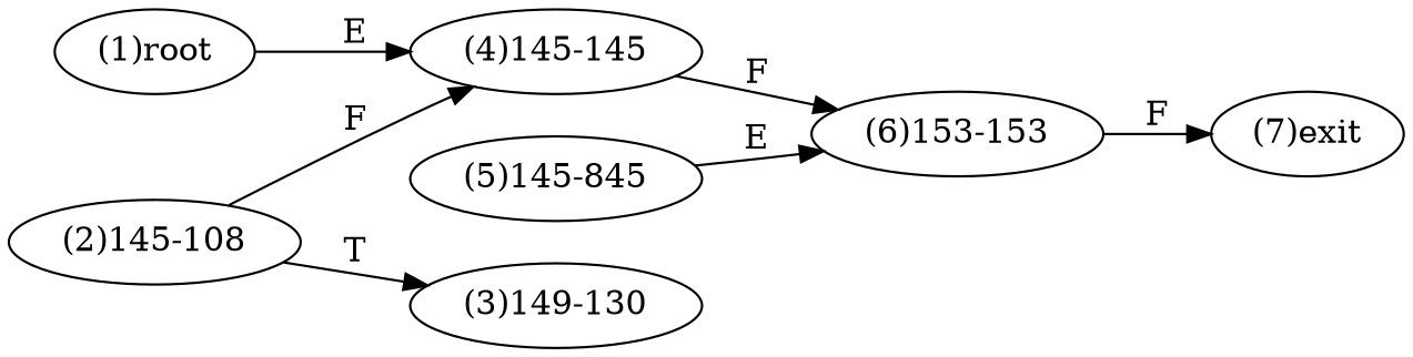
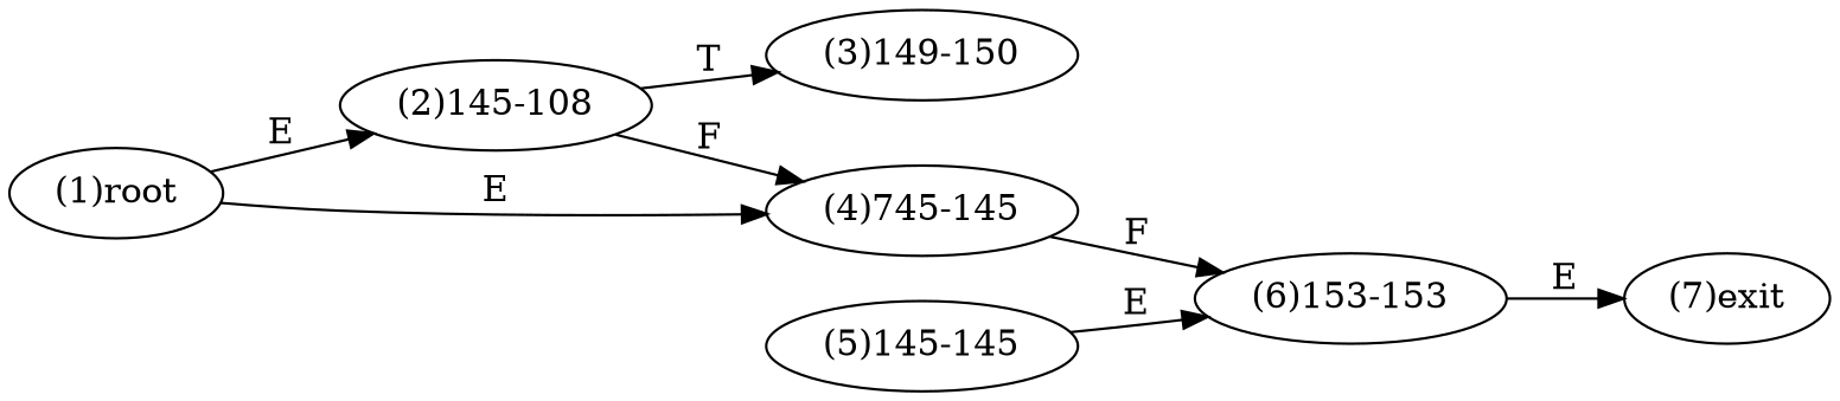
  digraph {
    rankdir=LR
    n1 [label="(1)root"]
    n2 [label="(2)145-108"]
-   n3 [label="(4)145-145"]
-   n4 [label="(3)149-130"]
+   n3 [label="(4)745-145"]
+   n4 [label="(3)149-150"]
    n5 [label="(6)153-153"]
    n6 [label="(7)exit"]
-   n7 [label="(5)145-845"]
+   n7 [label="(5)145-145"]
+   n1 -> n2 [label=E]
    n1 -> n3 [label=E]
    n2 -> n3 [label=F]
    n2 -> n4 [label=T]
    n3 -> n5 [label=F]
-   n5 -> n6 [label=F]
+   n5 -> n6 [label=E]
    n7 -> n5 [label=E]
  }
